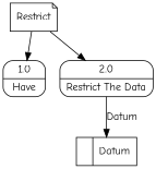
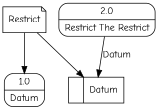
  digraph {
    fontname="Comic Neue"
    node [fontname="Comic Neue" shape=Mrecord]
    edge [fontname="Comic Neue"]
    n1 [label="<f0>  |<f1> Datum " shape=record]
    n2 [label=Restrict shape=note]
-   n3 [label="{<f0> 1.0|<f1> Have }"]
-   n4 [label="{<f0> 2.0|<f1> Restrict The Data }"]
+   n3 [label="{<f0> 1.0|<f1> Datum }"]
+   n4 [label="{<f0> 2.0|<f1> Restrict The Restrict }"]
    n2 -> n3
-   n2 -> n4
+   n2 -> n1
    n4 -> n1 [label=Datum]
  }
